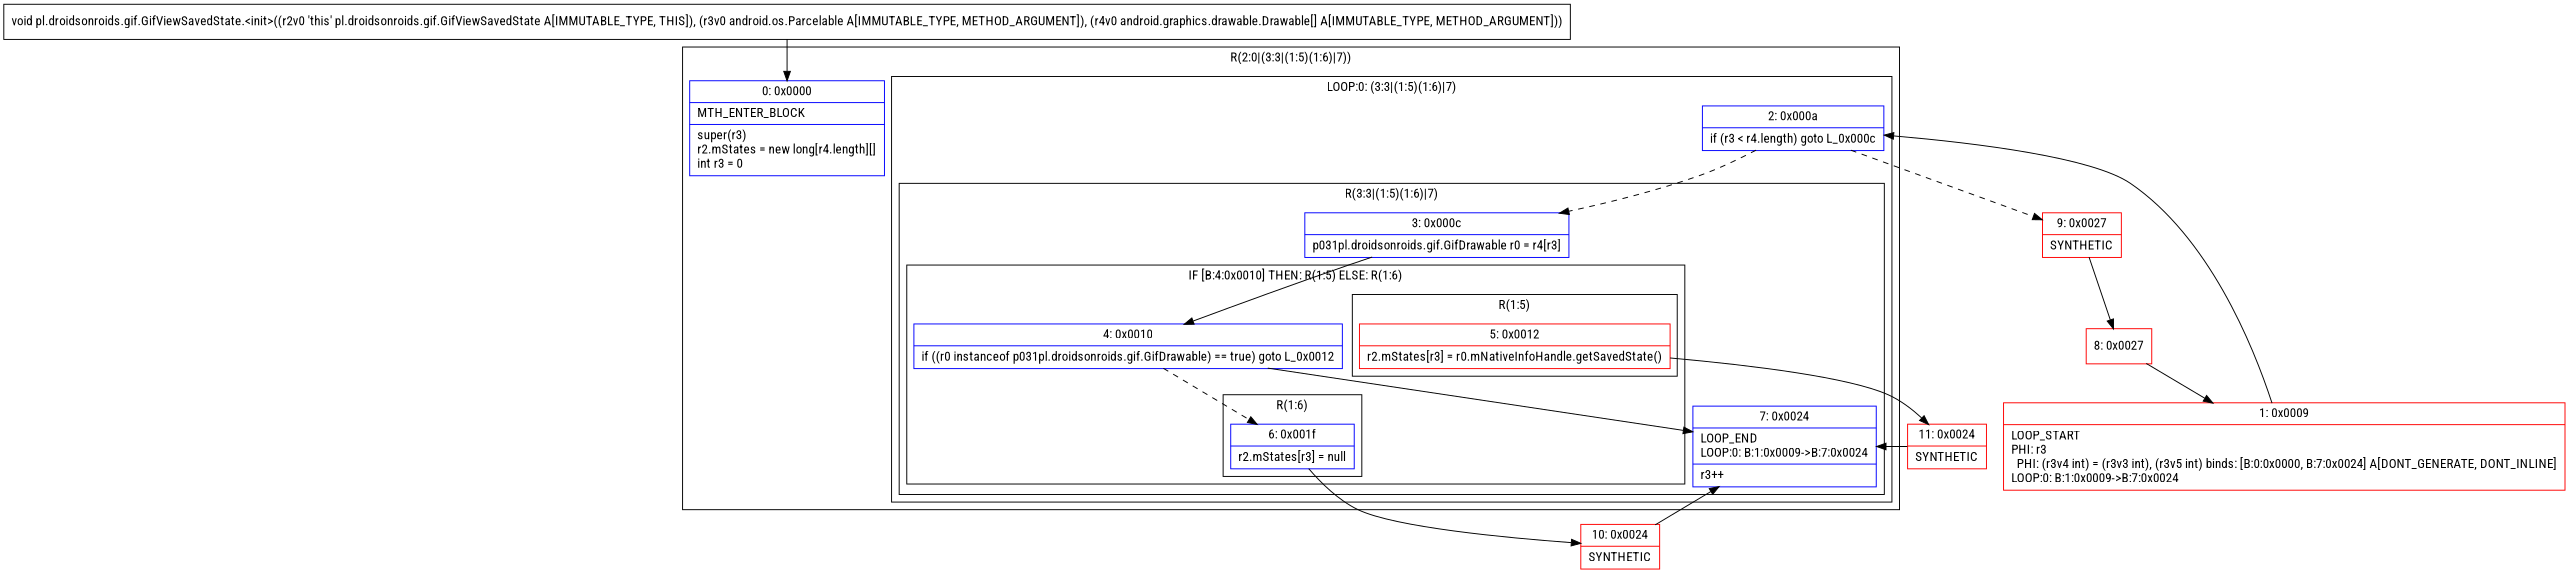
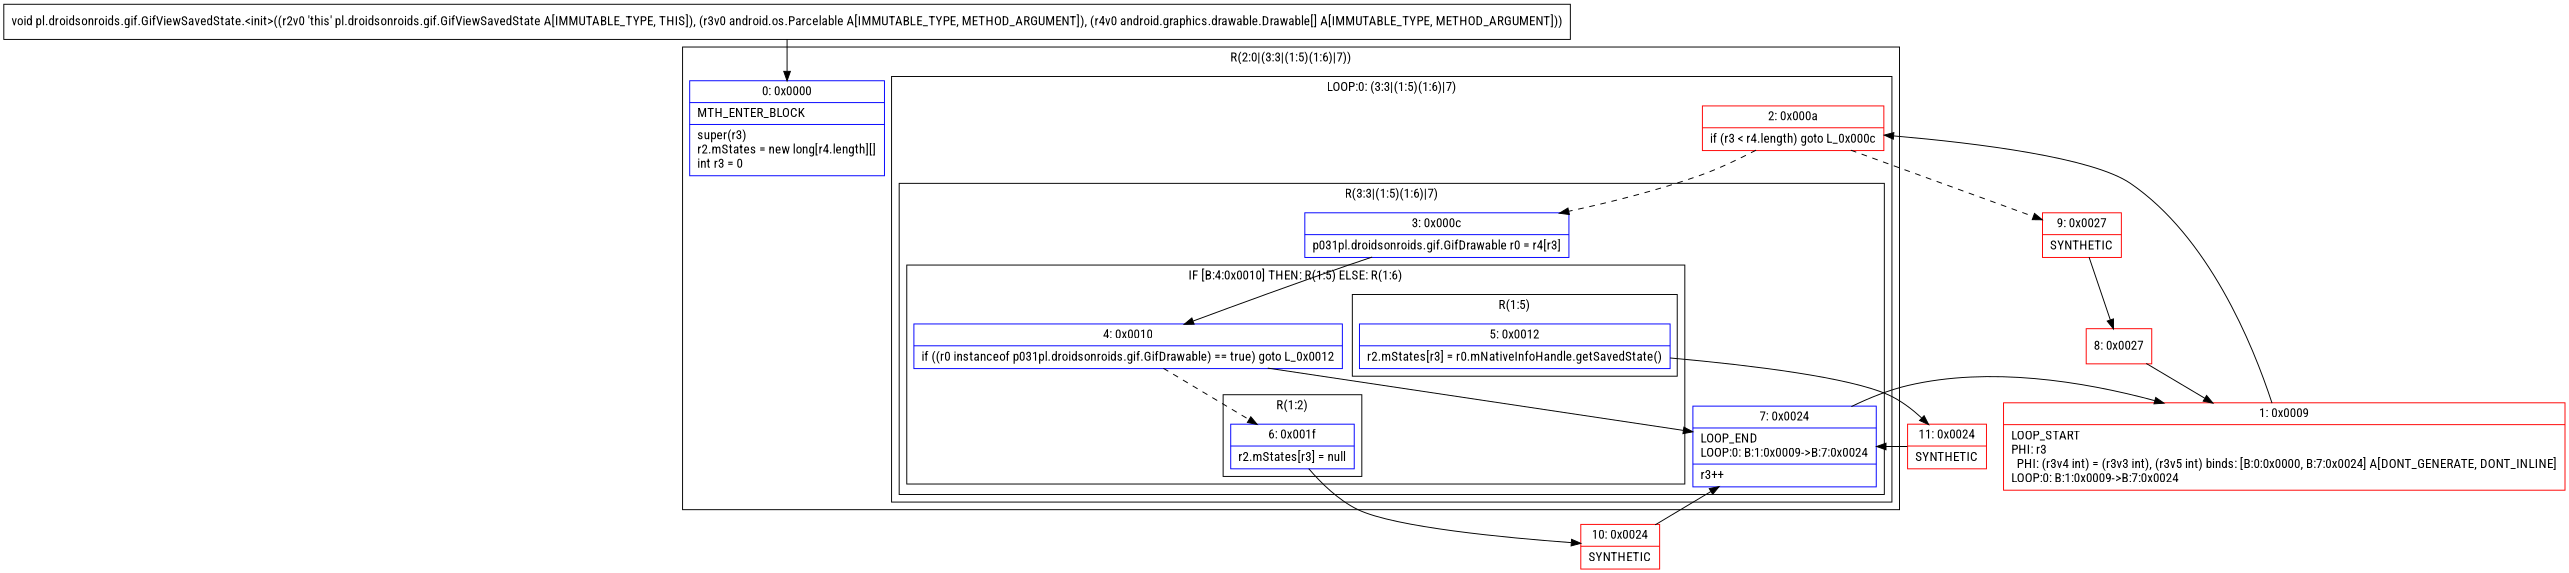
  digraph {
    fontname="Roboto Condensed"
    node [color=blue fontname="Roboto Condensed" shape=record]
    edge [fontname="Roboto Condensed"]
-   n1 [color=red label="{5\:\ 0x0012|r2.mStates[r3] = r0.mNativeInfoHandle.getSavedState()\l}"]
+   n1 [label="{5\:\ 0x0012|r2.mStates[r3] = r0.mNativeInfoHandle.getSavedState()\l}"]
    n2 [label="{6\:\ 0x001f|r2.mStates[r3] = null\l}"]
    n3 [label="{4\:\ 0x0010|if ((r0 instanceof p031pl.droidsonroids.gif.GifDrawable) == true) goto L_0x0012\l}"]
    n4 [label="{3\:\ 0x000c|p031pl.droidsonroids.gif.GifDrawable r0 = r4[r3]\l}"]
    n5 [label="{7\:\ 0x0024|LOOP_END\lLOOP:0: B:1:0x0009\-\>B:7:0x0024\l|r3++\l}"]
-   n6 [label="{2\:\ 0x000a|if (r3 \< r4.length) goto L_0x000c\l}"]
+   n6 [color=red label="{2\:\ 0x000a|if (r3 \< r4.length) goto L_0x000c\l}"]
    n7 [label="{0\:\ 0x0000|MTH_ENTER_BLOCK\l|super(r3)\lr2.mStates = new long[r4.length][]\lint r3 = 0\l}"]
    n8 [color=red label="{11\:\ 0x0024|SYNTHETIC\l}"]
    n9 [color=red label="{10\:\ 0x0024|SYNTHETIC\l}"]
    n10 [color=red label="{1\:\ 0x0009|LOOP_START\lPHI: r3 \l  PHI: (r3v4 int) = (r3v3 int), (r3v5 int) binds: [B:0:0x0000, B:7:0x0024] A[DONT_GENERATE, DONT_INLINE]\lLOOP:0: B:1:0x0009\-\>B:7:0x0024\l}"]
    n11 [color=red label="{9\:\ 0x0027|SYNTHETIC\l}"]
    n12 [color=red label="{8\:\ 0x0027}"]
    n13 [label="{void pl.droidsonroids.gif.GifViewSavedState.\<init\>((r2v0 'this' pl.droidsonroids.gif.GifViewSavedState A[IMMUTABLE_TYPE, THIS]), (r3v0 android.os.Parcelable A[IMMUTABLE_TYPE, METHOD_ARGUMENT]), (r4v0 android.graphics.drawable.Drawable[] A[IMMUTABLE_TYPE, METHOD_ARGUMENT])) }" color=""]
    subgraph cluster_1 {
      label="R(2:0|(3:3|(1:5)(1:6)|7))"
      n7
      subgraph cluster_2 {
        label="LOOP:0: (3:3|(1:5)(1:6)|7)"
        n6
        subgraph cluster_3 {
          label="R(3:3|(1:5)(1:6)|7)"
          n4
          n5
          subgraph cluster_4 {
            label="IF [B:4:0x0010] THEN: R(1:5) ELSE: R(1:6)"
            n3
            subgraph cluster_5 {
              label="R(1:5)"
              n1
            }
            subgraph cluster_6 {
-             label="R(1:6)"
+             label="R(1:2)"
              n2
            }
          }
        }
      }
    }
    n1 -> n8
    n2 -> n9
    n3 -> n2 [style=dashed]
    n3 -> n5
    n4 -> n3
+   n5 -> n10
    n6 -> n4 [style=dashed]
    n6 -> n11 [style=dashed]
    n8 -> n5
    n9 -> n5
    n10 -> n6
    n11 -> n12
    n12 -> n10
    n13 -> n7
  }
